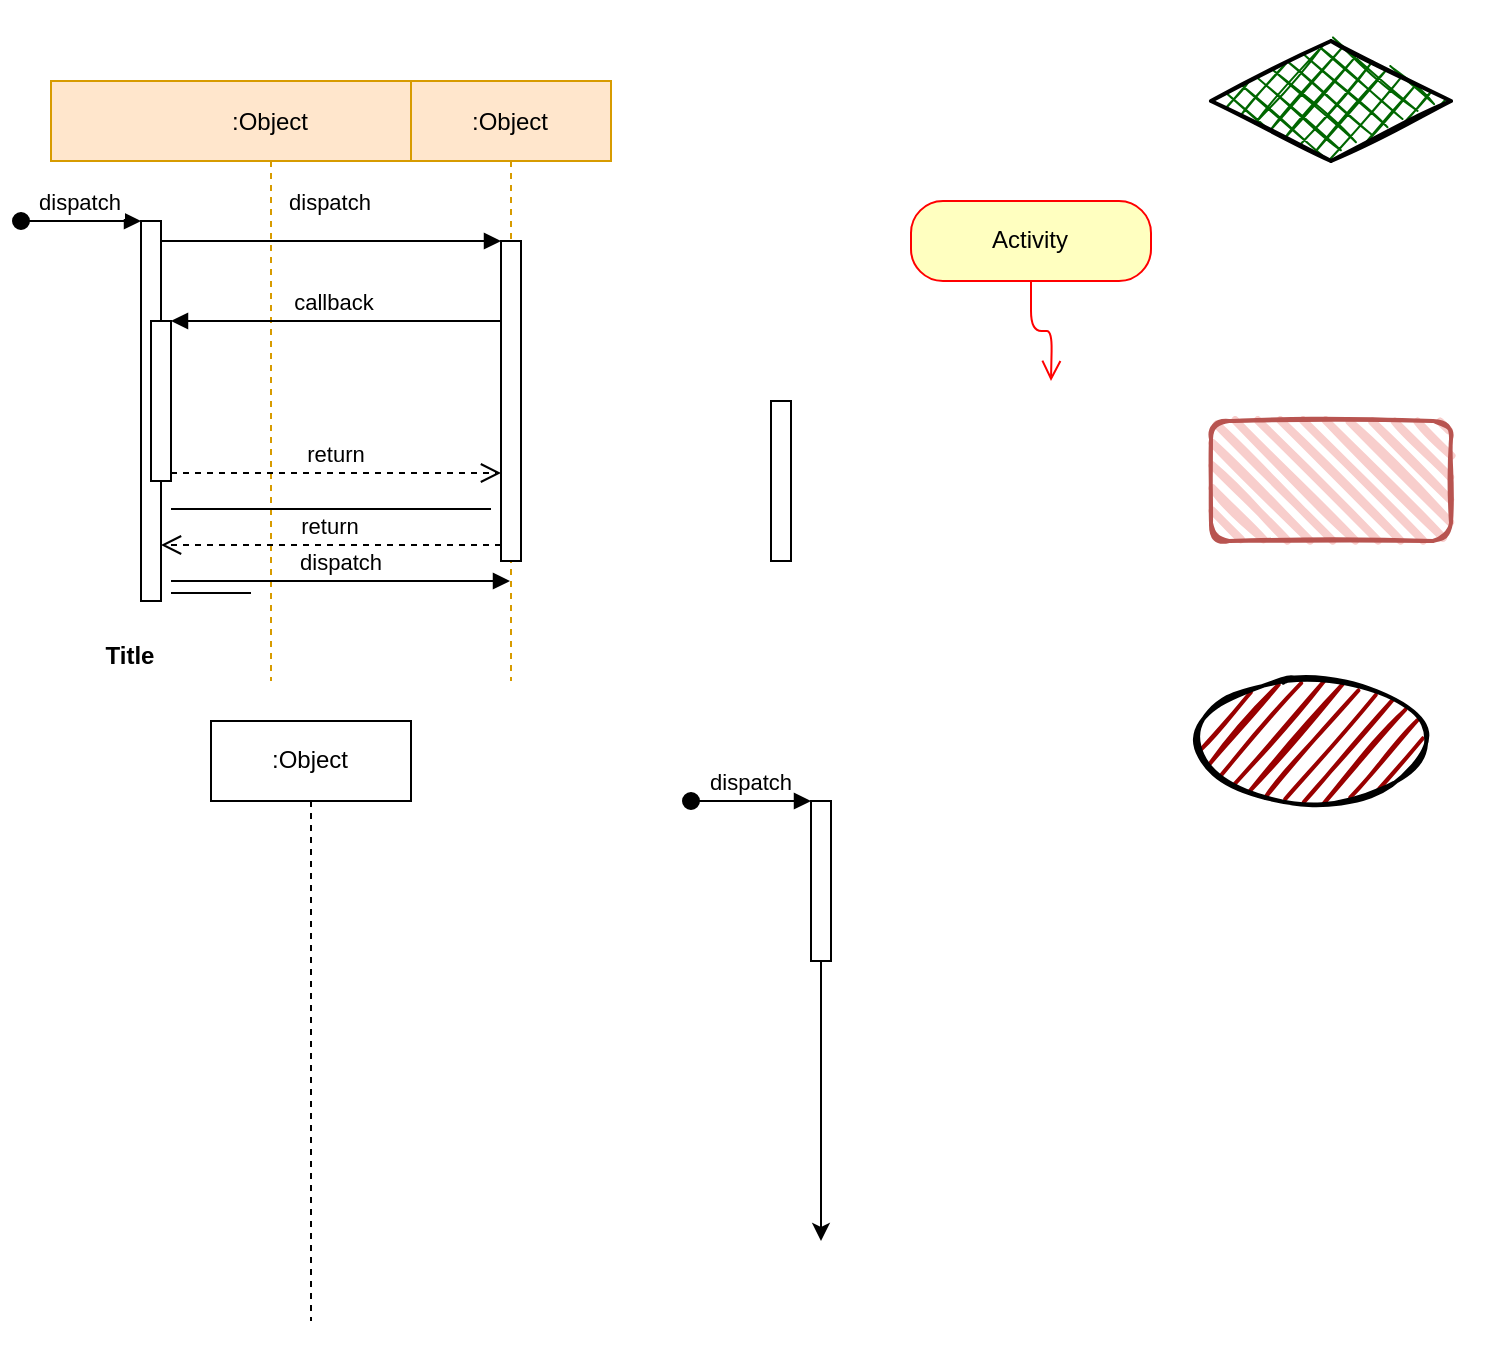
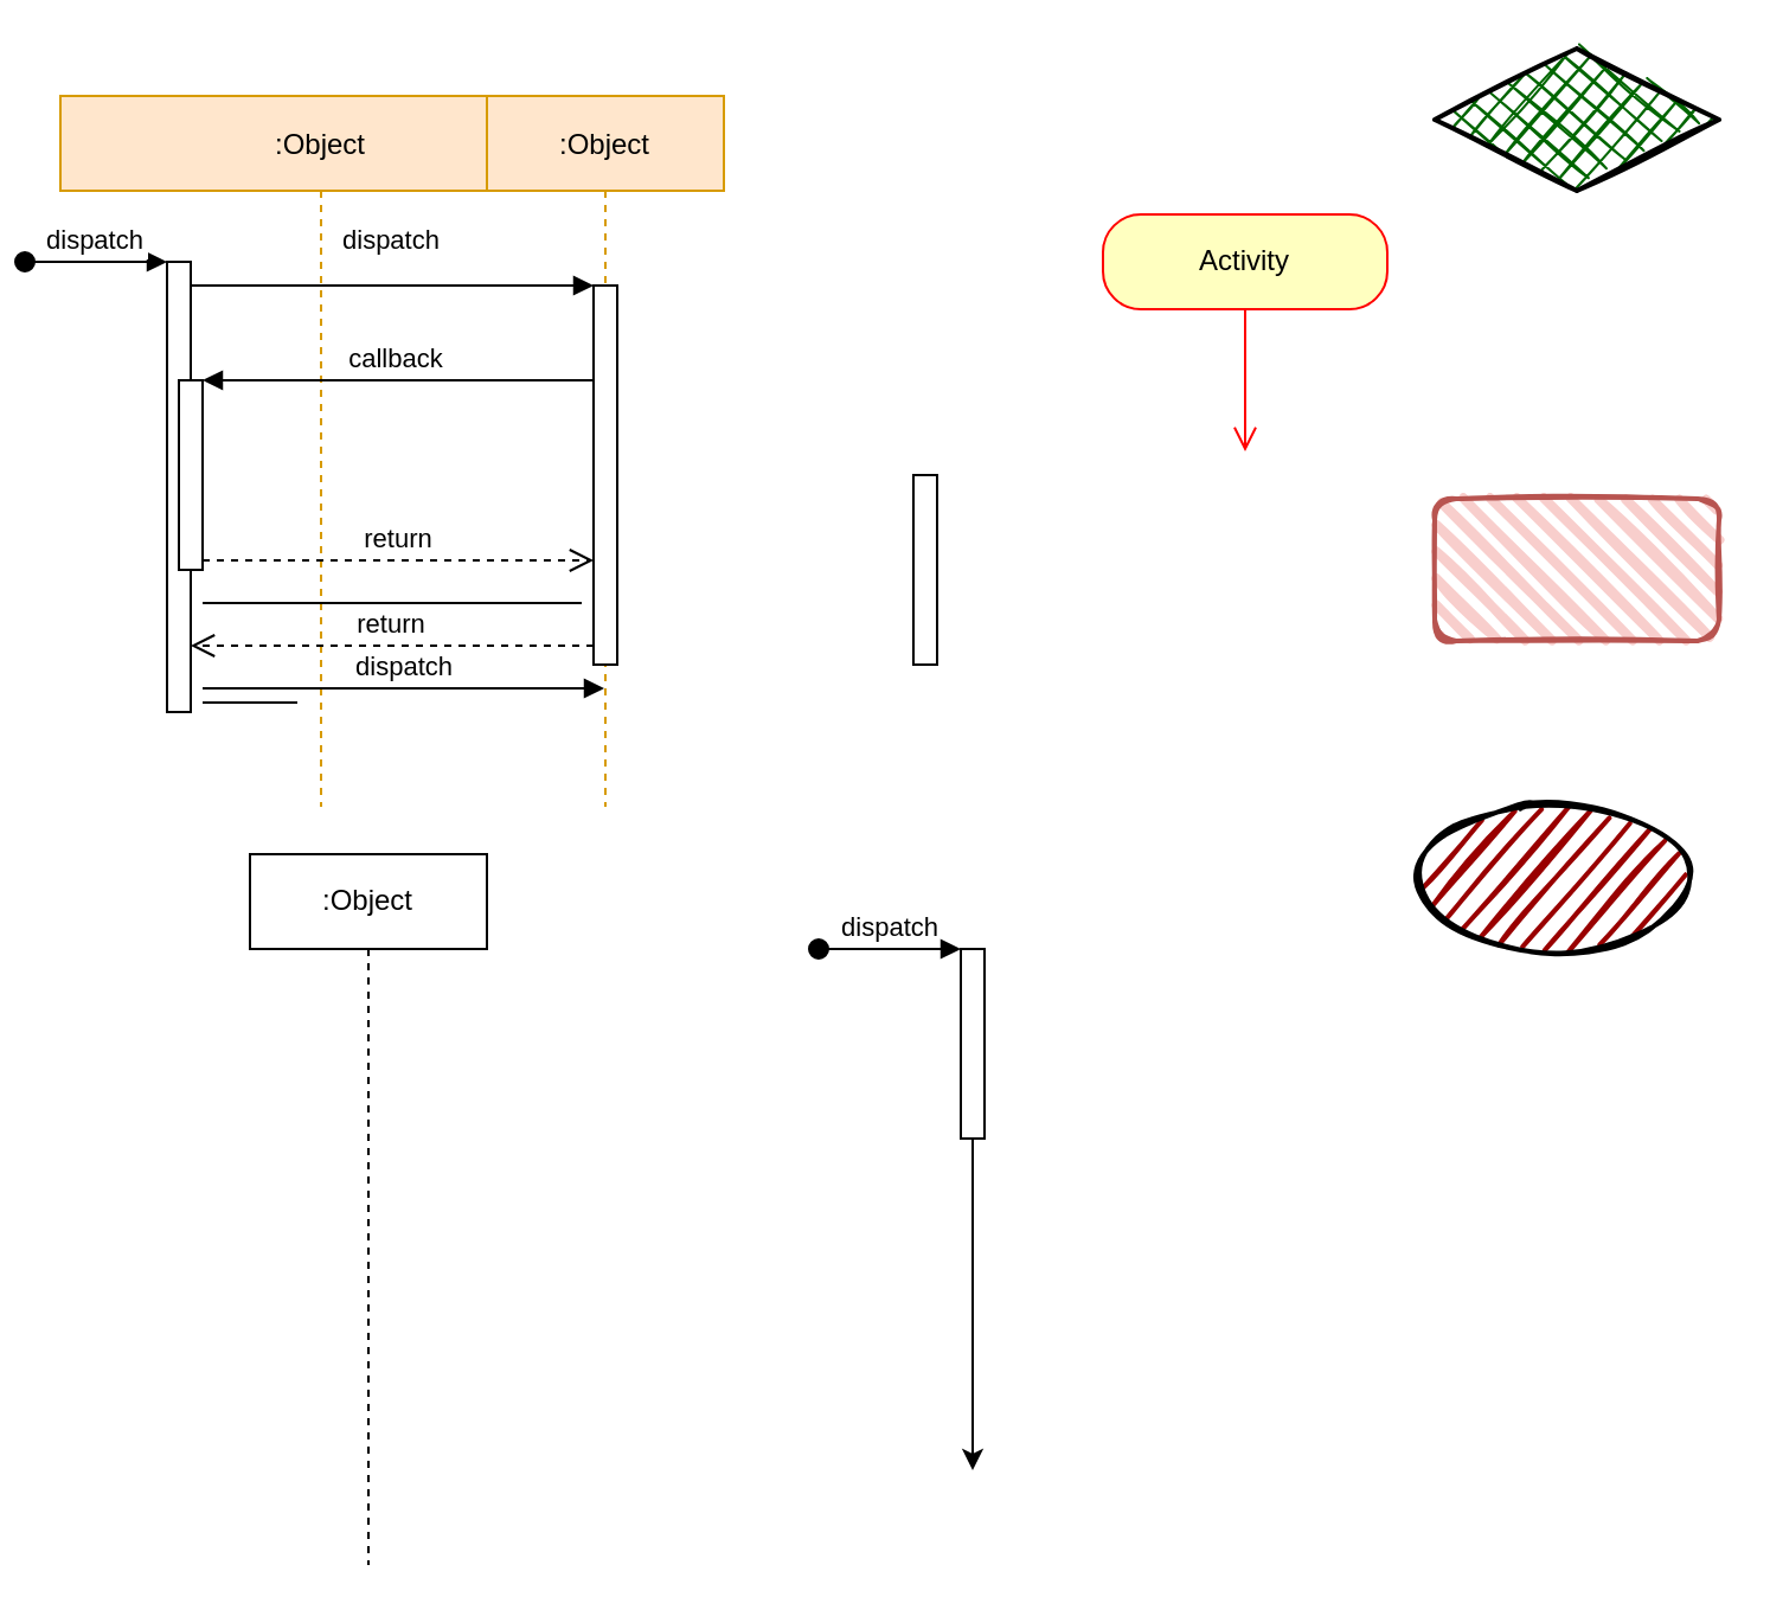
  <mxCell id="0" />
  <mxCell id="1" parent="0" />
  <mxCell id="2" value=":Object" style="shape=umlLifeline;perimeter=lifelinePerimeter;container=1;collapsible=0;recursiveResize=0;rounded=0;shadow=0;strokeWidth=1;fillColor=#ffe6cc;strokeColor=#d79b00;" vertex="1" parent="1"><mxGeometry x="20" y="40" width="220" height="300" as="geometry" /></mxCell>
  <mxCell id="3" value="" style="points=[];perimeter=orthogonalPerimeter;rounded=0;shadow=0;strokeWidth=1;" vertex="1" parent="2"><mxGeometry x="45" y="70" width="10" height="190" as="geometry" /></mxCell>
  <mxCell id="4" value="dispatch" style="verticalAlign=bottom;startArrow=oval;endArrow=block;startSize=8;shadow=0;strokeWidth=1;" edge="1" parent="2" target="3"><mxGeometry relative="1" as="geometry"><mxPoint x="-15" y="70" as="sourcePoint" /></mxGeometry></mxCell>
  <mxCell id="5" value="" style="points=[];perimeter=orthogonalPerimeter;rounded=0;shadow=0;strokeWidth=1;" vertex="1" parent="2"><mxGeometry x="50" y="120" width="10" height="80" as="geometry" /></mxCell>
  <mxCell id="6" value="" style="line;strokeWidth=1;fillColor=none;align=left;verticalAlign=middle;spacingTop=-1;spacingLeft=3;spacingRight=3;rotatable=0;labelPosition=right;points=[];portConstraint=eastwest;" vertex="1" parent="2"><mxGeometry x="60" y="210" width="160" height="8" as="geometry" /></mxCell>
  <mxCell id="7" value="" style="line;strokeWidth=1;fillColor=none;align=left;verticalAlign=middle;spacingTop=-1;spacingLeft=3;spacingRight=3;rotatable=0;labelPosition=right;points=[];portConstraint=eastwest;" vertex="1" parent="2"><mxGeometry x="60" y="252" width="40" height="8" as="geometry" /></mxCell>
  <mxCell id="8" value="dispatch" style="html=1;verticalAlign=bottom;endArrow=block;" edge="1" parent="2" target="9"><mxGeometry width="80" relative="1" as="geometry"><mxPoint x="60" y="250" as="sourcePoint" /><mxPoint x="140" y="250" as="targetPoint" /></mxGeometry></mxCell>
  <mxCell id="9" value=":Object" style="shape=umlLifeline;perimeter=lifelinePerimeter;container=1;collapsible=0;recursiveResize=0;rounded=0;shadow=0;strokeWidth=1;fillColor=#ffe6cc;strokeColor=#d79b00;" vertex="1" parent="1"><mxGeometry x="200" y="40" width="100" height="300" as="geometry" /></mxCell>
  <mxCell id="10" value="" style="points=[];perimeter=orthogonalPerimeter;rounded=0;shadow=0;strokeWidth=1;" vertex="1" parent="9"><mxGeometry x="45" y="80" width="10" height="160" as="geometry" /></mxCell>
  <mxCell id="11" value="return" style="verticalAlign=bottom;endArrow=open;dashed=1;endSize=8;exitX=0;exitY=0.95;shadow=0;strokeWidth=1;" edge="1" parent="1" source="10" target="3"><mxGeometry relative="1" as="geometry"><mxPoint x="175" y="196" as="targetPoint" /></mxGeometry></mxCell>
  <mxCell id="12" value="dispatch" style="verticalAlign=bottom;endArrow=block;entryX=0;entryY=0;shadow=0;strokeWidth=1;" edge="1" parent="1" source="3" target="10"><mxGeometry y="10" relative="1" as="geometry"><mxPoint x="175" y="120" as="sourcePoint" /><Array as="points"><mxPoint x="170" y="120" /></Array><mxPoint as="offset" /></mxGeometry></mxCell>
  <mxCell id="13" value="callback" style="verticalAlign=bottom;endArrow=block;entryX=1;entryY=0;shadow=0;strokeWidth=1;" edge="1" parent="1" source="10" target="5"><mxGeometry relative="1" as="geometry"><mxPoint x="140" y="160" as="sourcePoint" /></mxGeometry></mxCell>
  <mxCell id="14" value="return" style="verticalAlign=bottom;endArrow=open;dashed=1;endSize=8;exitX=1;exitY=0.95;shadow=0;strokeWidth=1;" edge="1" parent="1" source="5" target="10"><mxGeometry relative="1" as="geometry"><mxPoint x="140" y="217" as="targetPoint" /></mxGeometry></mxCell>
  <mxCell id="15" value=":Object" style="shape=umlLifeline;perimeter=lifelinePerimeter;whiteSpace=wrap;html=1;container=1;collapsible=0;recursiveResize=0;outlineConnect=0;" vertex="1" parent="1"><mxGeometry x="100" y="360" width="100" height="300" as="geometry" /></mxCell>
  <mxCell id="16" style="edgeStyle=orthogonalEdgeStyle;rounded=0;orthogonalLoop=1;jettySize=auto;html=1;" edge="1" parent="1" source="17"><mxGeometry relative="1" as="geometry"><mxPoint x="405" y="620" as="targetPoint" /></mxGeometry></mxCell>
  <mxCell id="17" value="" style="html=1;points=[];perimeter=orthogonalPerimeter;" vertex="1" parent="1"><mxGeometry x="400" y="400" width="10" height="80" as="geometry" /></mxCell>
  <mxCell id="18" value="dispatch" style="html=1;verticalAlign=bottom;startArrow=oval;endArrow=block;startSize=8;" edge="1" parent="1" target="17"><mxGeometry relative="1" as="geometry"><mxPoint x="340" y="400" as="sourcePoint" /></mxGeometry></mxCell>
- <mxCell id="19" value="Activity" style="rounded=1;whiteSpace=wrap;html=1;arcSize=40;fontColor=#000000;fillColor=#ffffc0;strokeColor=#ff0000;" vertex="1" parent="1"><mxGeometry x="450" y="100" width="120" height="40" as="geometry" /></mxCell>
+ <mxCell id="19" value="Activity" style="rounded=1;whiteSpace=wrap;html=1;arcSize=40;fontColor=#000000;fillColor=#ffffc0;strokeColor=#ff0000;" vertex="1" parent="1"><mxGeometry x="460" y="90" width="120" height="40" as="geometry" /></mxCell>
  <mxCell id="20" value="" style="edgeStyle=orthogonalEdgeStyle;html=1;verticalAlign=bottom;endArrow=open;endSize=8;strokeColor=#ff0000;" edge="1" parent="1" source="19"><mxGeometry relative="1" as="geometry"><mxPoint x="520" y="190" as="targetPoint" /></mxGeometry></mxCell>
  <mxCell id="21" value="" style="html=1;points=[];perimeter=orthogonalPerimeter;" vertex="1" parent="1"><mxGeometry x="380" y="200" width="10" height="80" as="geometry" /></mxCell>
- <mxCell id="22" value="Title" style="text;align=center;fontStyle=1;verticalAlign=middle;spacingLeft=3;spacingRight=3;strokeColor=none;rotatable=0;points=[[0,0.5],[1,0.5]];portConstraint=eastwest;" vertex="1" parent="1"><mxGeometry x="20" y="314" width="80" height="26" as="geometry" /></mxCell>
  <mxCell id="23" value="" style="rounded=1;whiteSpace=wrap;html=1;strokeWidth=2;fillWeight=4;hachureGap=8;hachureAngle=45;fillColor=#f8cecc;sketch=1;strokeColor=#b85450;" vertex="1" parent="1"><mxGeometry x="600" y="210" width="120" height="60" as="geometry" /></mxCell>
  <mxCell id="24" value="" style="ellipse;whiteSpace=wrap;html=1;strokeWidth=2;fillWeight=2;hachureGap=8;fillColor=#990000;fillStyle=dots;sketch=1;" vertex="1" parent="1"><mxGeometry x="590" y="340" width="120" height="60" as="geometry" /></mxCell>
  <mxCell id="25" value="" style="rhombus;whiteSpace=wrap;html=1;strokeWidth=2;fillWeight=-1;hachureGap=8;fillStyle=cross-hatch;fillColor=#006600;sketch=1;" vertex="1" parent="1"><mxGeometry x="600" y="20" width="120" height="60" as="geometry" /></mxCell>
